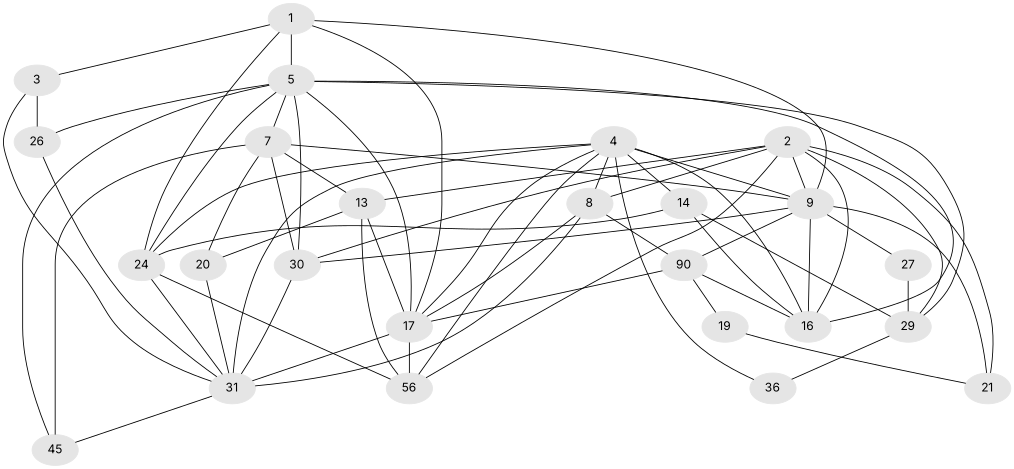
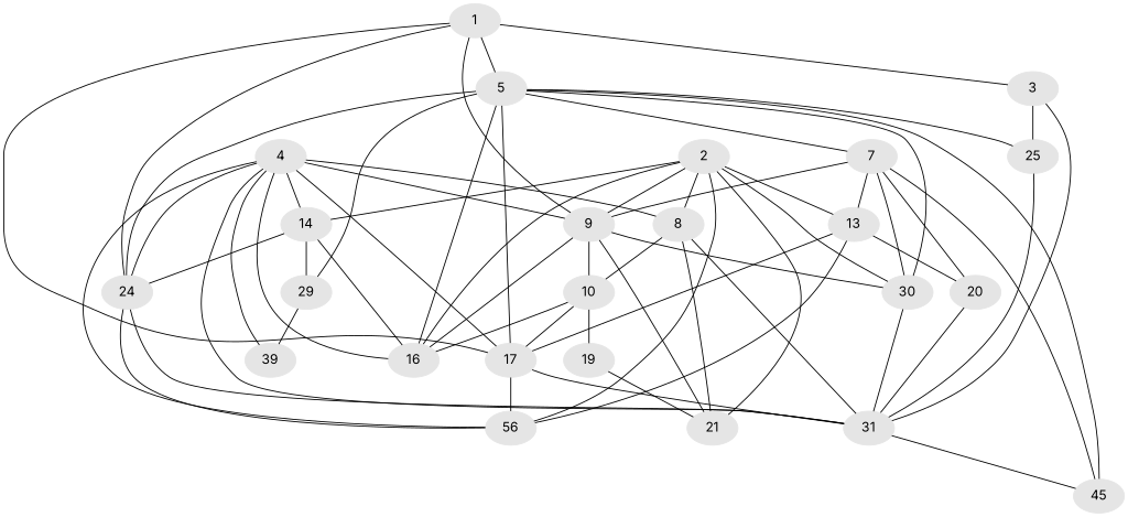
  graph {
    fontname=Inter
    node [color=gray90 fontname=Inter style=filled]
    edge [fontname=Inter]
    1 [super="+47+6+40"]
    3
    5 [super="+15+33"]
    9 [super="+18"]
    17 [super="+35"]
    24 [super="+49"]
-   25 [label=26]
+   25
    31 [super="+32+37"]
    16 [super="+46"]
    29
    30
    7 [super="+44"]
    45
    21
-   10 [label=90]
-   27
+   10
    n17 [label=56 super="+38"]
    2 [super="+43+41"]
    8 [super="+22"]
    13 [super="+23"]
    20
-   39 [label=36]
+   39
    4 [super="+11+51+12"]
    14 [super="+50"]
    19
    1 -- 3
    1 -- 5 [weight=2]
    1 -- 9
    1 -- 17
    1 -- 24
    3 -- 25
    3 -- 31
    5 -- 17 [weight=2]
    5 -- 24 [weight=2]
    5 -- 25
    5 -- 16
    5 -- 29
    5 -- 30
    5 -- 7
    5 -- 45
    9 -- 16
    9 -- 30
    9 -- 21
    9 -- 10
-   9 -- 27
    17 -- 31 [weight=2]
    17 -- n17
    24 -- 31
    24 -- n17
    25 -- 31
    31 -- 45
    29 -- 39
    30 -- 31
    7 -- 9
    7 -- 30
    7 -- 45
    7 -- 13
    7 -- 20
    10 -- 17
    10 -- 16
    10 -- 19
-   27 -- 29
    2 -- 9
    2 -- 16
-   2 -- 29
+   2 -- 14
    2 -- 30
    2 -- 21
    2 -- n17
    2 -- 8
    2 -- 13
    8 -- 31
-   8 -- 17
+   8 -- 21
    8 -- 10
    13 -- 17
    13 -- n17
    13 -- 20
    20 -- 31
    4 -- 9 [weight=2]
    4 -- 17
    4 -- 24
    4 -- 31
    4 -- 16
    4 -- n17
    4 -- 8
    4 -- 39
    4 -- 14
    14 -- 24
    14 -- 16
    14 -- 29
    19 -- 21
  }
